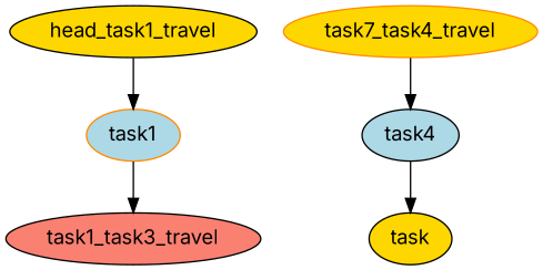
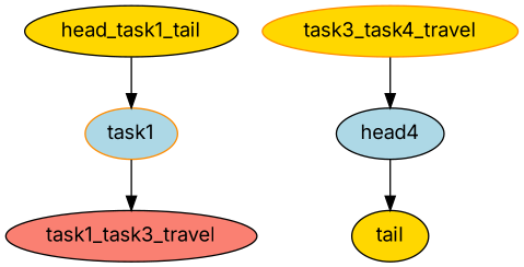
  digraph {
    fontname=Inter
    node [color=black fillcolor=gold fontcolor=black fontname=Inter style=filled]
    edge [color=black fontname=Inter]
-   n1 [label=head_task1_travel]
+   n1 [label=head_task1_tail]
    n2 [color=darkorange fillcolor=lightblue label=task1]
    n3 [fillcolor=salmon label=task1_task3_travel]
-   n4 [color=darkorange label=task7_task4_travel]
-   n5 [fillcolor=lightblue label=task4]
-   n6 [label=task]
+   n4 [color=darkorange label=task3_task4_travel]
+   n5 [fillcolor=lightblue label=head4]
+   n6 [label=tail]
    n1 -> n2
    n2 -> n3
    n4 -> n5
    n5 -> n6
  }
